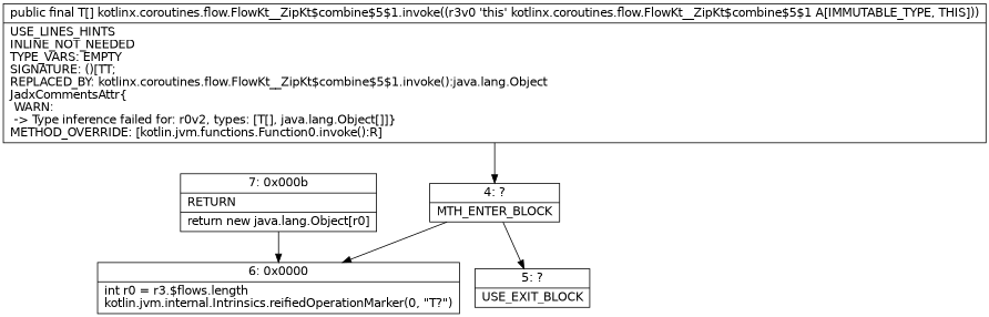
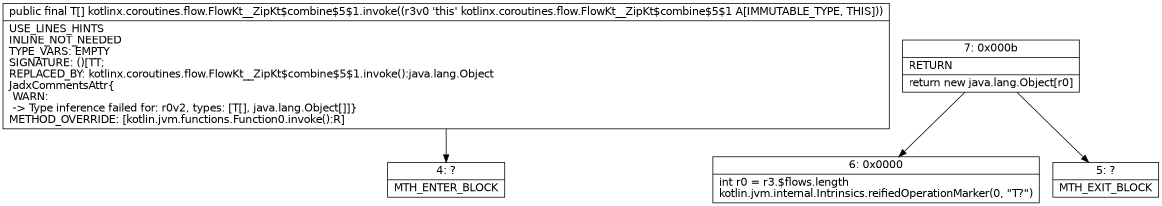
  digraph {
    fontname="DejaVu Sans"
    node [fontname="DejaVu Sans" shape=record]
    edge [fontname="DejaVu Sans"]
    n1 [label="{4\:\ ?|MTH_ENTER_BLOCK\l}"]
    n2 [label="{6\:\ 0x0000|int r0 = r3.$flows.length\lkotlin.jvm.internal.Intrinsics.reifiedOperationMarker(0, \"T?\")\l}"]
    n3 [label="{7\:\ 0x000b|RETURN\l|return new java.lang.Object[r0]\l}"]
-   n4 [label="{5\:\ ?|USE_EXIT_BLOCK\l}"]
+   n4 [label="{5\:\ ?|MTH_EXIT_BLOCK\l}"]
    n5 [label="{public final T[] kotlinx.coroutines.flow.FlowKt__ZipKt$combine$5$1.invoke((r3v0 'this' kotlinx.coroutines.flow.FlowKt__ZipKt$combine$5$1 A[IMMUTABLE_TYPE, THIS]))  | USE_LINES_HINTS\lINLINE_NOT_NEEDED\lTYPE_VARS: EMPTY\lSIGNATURE: ()[TT;\lREPLACED_BY: kotlinx.coroutines.flow.FlowKt__ZipKt$combine$5$1.invoke():java.lang.Object\lJadxCommentsAttr\{\l WARN: \l \-\> Type inference failed for: r0v2, types: [T[], java.lang.Object[]]\}\lMETHOD_OVERRIDE: [kotlin.jvm.functions.Function0.invoke():R]\l}"]
-   n1 -> n2
    n3 -> n2
-   n1 -> n4
+   n3 -> n4
    n5 -> n1
  }
